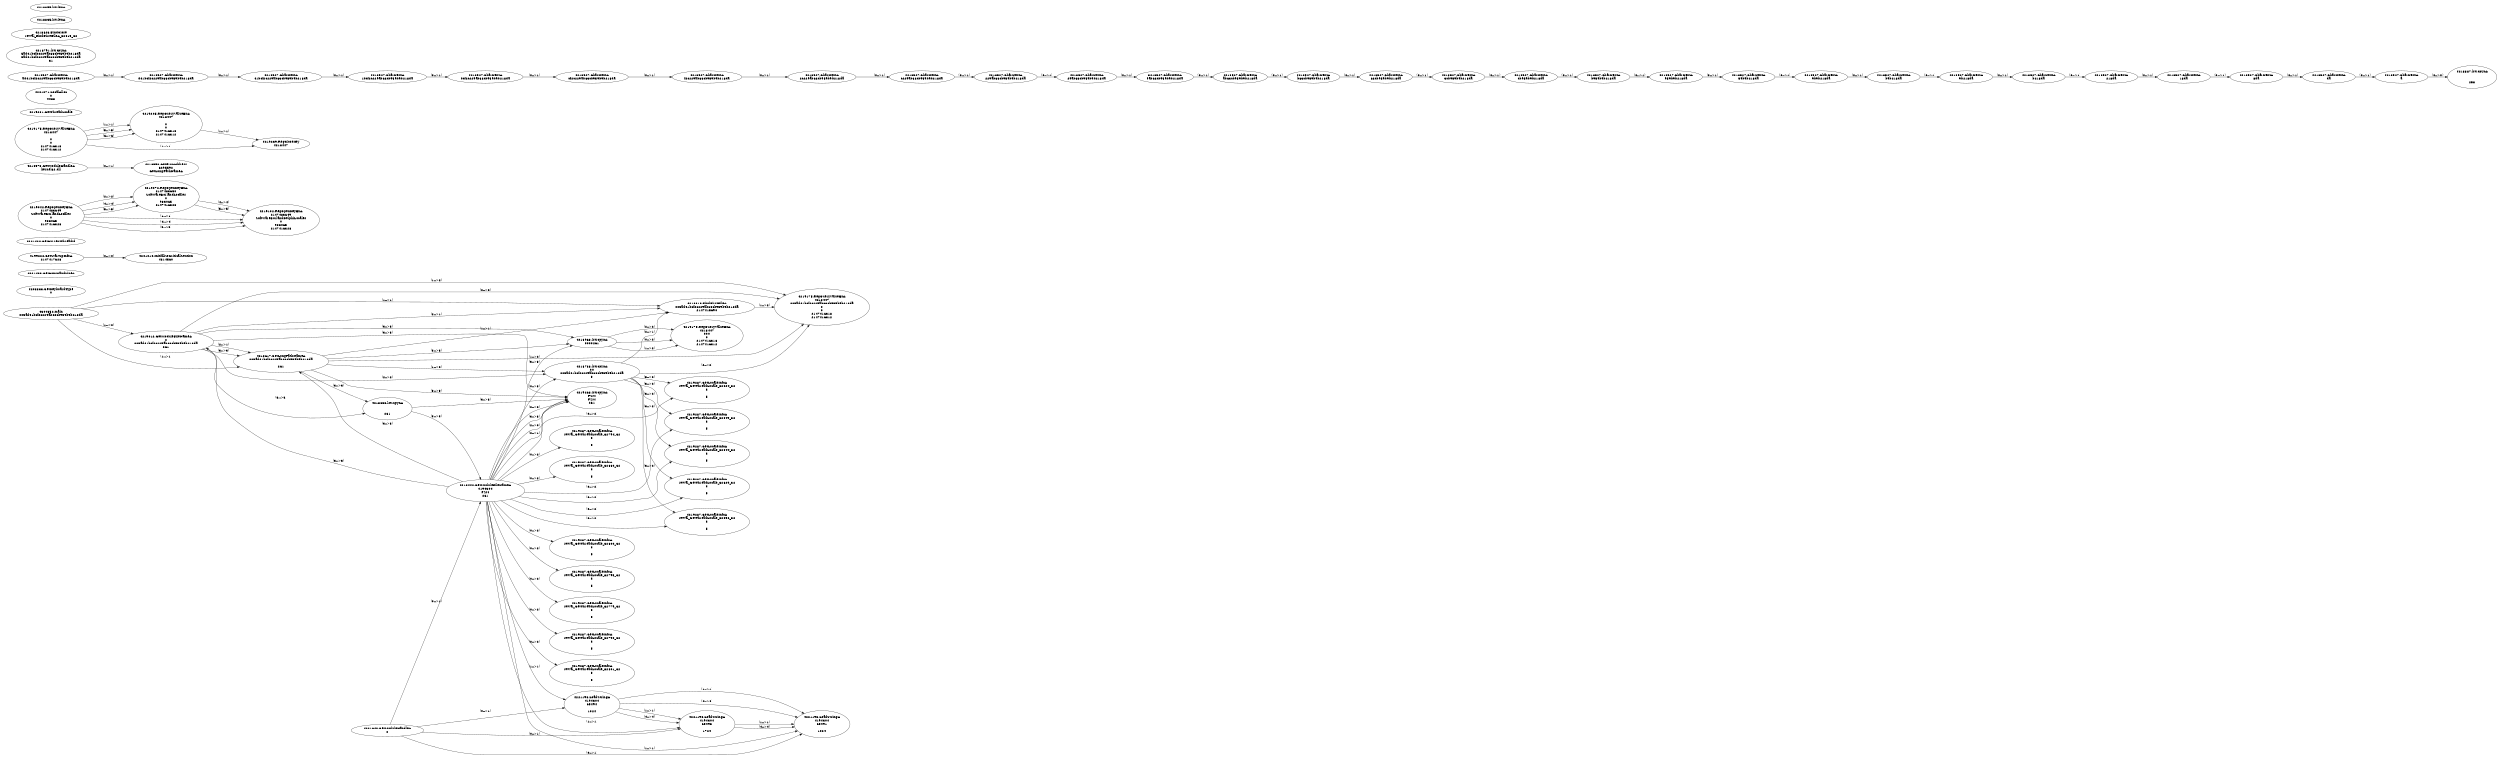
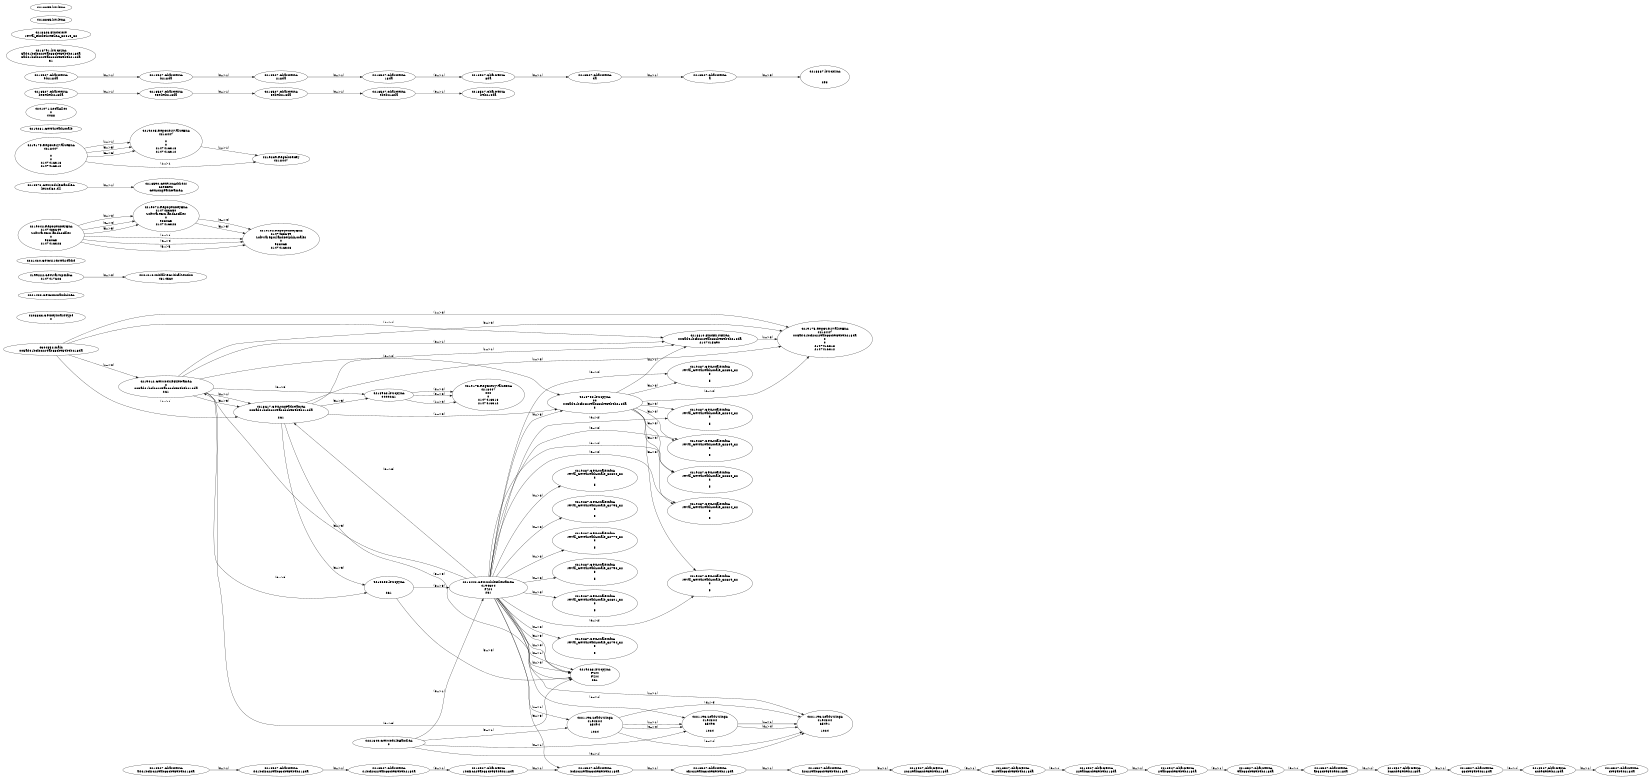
  digraph {
    rankdir=LR
    n1 [label="4304852.main\n005ad41bcf2c229ab63cb959b9b218da"]
    n2 [label="4219012.GetModuleFileNameA\n0\n005ad41bcf2c229ab63cb959b9b218da\n261"]
    n3 [label="4218617.GetLongPathNameA\n005ad41bcf2c229ab63cb959b9b218da\n\n261"]
    n4 [label="4218810.FindFirstFileA\n005ad41bcf2c229ab63cb959b9b218da\n2147415690"]
    n5 [label="4219175.RegQueryValueExA\n4218447\n005ad41bcf2c229ab63cb959b9b218da\n0\n0\n2147416318\n2147416312"]
    n6 [label="4218738.lstrcpynA\n00\n005ad41bcf2c229ab63cb959b9b218da\n3"]
    n7 [label="4218638.lstrcpynA\n\n\n261"]
    n8 [label="4219268.lstrcpynA\nPZM\nPZM\n261"]
    n9 [label="4218963.lstrcpynA\n0000261"]
    n10 [label="4219287.GetLocaleInfoA\nretval_GetThreadLocale_32829_32\n3\n\n5"]
    n11 [label="4219287.GetLocaleInfoA\nretval_GetThreadLocale_32844_32\n3\n\n5"]
    n12 [label="4219287.GetLocaleInfoA\nretval_GetThreadLocale_32880_32\n3\n\n5"]
    n13 [label="4219287.GetLocaleInfoA\nretval_GetThreadLocale_32849_32\n3\n\n5"]
    n14 [label="4219287.GetLocaleInfoA\nretval_GetThreadLocale_32856_32\n3\n\n5"]
    n15 [label="4219287.GetLocaleInfoA\nretval_GetThreadLocale_32824_32\n3\n\n5"]
    n16 [label="4221640.GetModuleHandleA\n0"]
    n17 [label="4218442.GetModuleFileNameA\n4194304\nPZM\n261"]
    n18 [label="4221193.LoadStringA\n4194304\n65494\n\n1024"]
-   n19 [label="4221193.LoadStringA\n4194304\n65493\n\n1724"]
+   n19 [label="4221193.LoadStringA\n4194304\n65493\n\n1024"]
    n20 [label="4221193.LoadStringA\n4194304\n65491\n\n1024"]
    n21 [label="4219287.GetLocaleInfoA\nretval_GetThreadLocale_32800_32\n3\n\n5"]
    n22 [label="4219287.GetLocaleInfoA\nretval_GetThreadLocale_32795_32\n3\n\n5"]
    n23 [label="4219287.GetLocaleInfoA\nretval_GetThreadLocale_32779_32\n3\n\n5"]
    n24 [label="4219287.GetLocaleInfoA\nretval_GetThreadLocale_32790_32\n3\n\n5"]
    n25 [label="4219287.GetLocaleInfoA\nretval_GetThreadLocale_32801_32\n3\n\n5"]
    n26 [label="4219287.GetLocaleInfoA\nretval_GetThreadLocale_32794_32\n3\n\n5"]
    n27 [label="4208833.GetKeyboardType\n0"]
    n28 [label="4221400.GetCommandLineA\n"]
    n29 [label="4199222.GetStartupInfoA\n2147417628"]
    n30 [label="4201010.InitializeCriticalSection\n4314560"]
    n31 [label="4221420.GetCurrentThreadId\n"]
    n32 [label="4219175.RegQueryValueExA\n4218447\n000\n0\n2147416318\n2147416312"]
    n33 [label="4219042.RegOpenKeyExA\n2147483649\nSoftware\Borland\Locales\n0\n983065\n2147416328"]
    n34 [label="4219072.RegOpenKeyExA\n2147483650\nSoftware\Borland\Locales\n0\n983065\n2147416328"]
    n35 [label="4219102.RegOpenKeyExA\n2147483649\nSoftware\Borland\Delphi\Locales\n0\n983065\n2147416328"]
    n36 [label="4218573.GetModuleHandleA\nkernel32.dll"]
    n37 [label="4218590.GetProcAddress\n6295592\nGetLongPathNameA"]
    n38 [label="4219175.RegQueryValueExA\n4218447\n\n0\n0\n2147416318\n2147416312"]
    n39 [label="4219205.RegQueryValueExA\n4218447\n\n0\n0\n2147416318\n2147416312"]
    n40 [label="4219239.RegCloseKey\n4218447"]
    n41 [label="4219281.GetThreadLocale\n"]
    n42 [label="4201071.LocalAlloc\n0\n4088"]
    n43 [label="4218527.CharNextA\nad41bcf2c229ab63cb959b9b218da"]
    n44 [label="4218527.CharNextA\nd41bcf2c229ab63cb959b9b218da"]
    n45 [label="4218527.CharNextA\n41bcf2c229ab63cb959b9b218da"]
    n46 [label="4218527.CharNextA\n1bcf2c229ab63cb959b9b218da"]
    n47 [label="4218527.CharNextA\nbcf2c229ab63cb959b9b218da"]
    n48 [label="4218527.CharNextA\ncf2c229ab63cb959b9b218da"]
    n49 [label="4218527.CharNextA\nf2c229ab63cb959b9b218da"]
    n50 [label="4218527.CharNextA\n2c229ab63cb959b9b218da"]
    n51 [label="4218527.CharNextA\nc229ab63cb959b9b218da"]
    n52 [label="4218527.CharNextA\n229ab63cb959b9b218da"]
    n53 [label="4218527.CharNextA\n29ab63cb959b9b218da"]
-   n54 [label="3218527.CharNextA\n9ab63cb959b9b218da"]
+   n54 [label="4218527.CharNextA\n9ab63cb959b9b218da"]
    n55 [label="4218527.CharNextA\nab63cb959b9b218da"]
    n56 [label="4218527.CharNextA\nb63cb959b9b218da"]
    n57 [label="4218527.CharNextA\n63cb959b9b218da"]
    n58 [label="4218527.CharNextA\n3cb959b9b218da"]
    n59 [label="4218527.CharNextA\ncb959b9b218da"]
    n60 [label="4218527.CharNextA\nb959b9b218da"]
    n61 [label="4218527.CharNextA\n959b9b218da"]
    n62 [label="4218527.CharNextA\n59b9b218da"]
    n63 [label="4218527.CharNextA\n9b9b218da"]
    n64 [label="4218527.CharNextA\nb9b218da"]
    n65 [label="4218527.CharNextA\n9b218da"]
    n66 [label="4218527.CharNextA\nb218da"]
    n67 [label="4218527.CharNextA\n218da"]
    n68 [label="4218527.CharNextA\n18da"]
    n69 [label="4218527.CharNextA\n8da"]
    n70 [label="4218527.CharNextA\nda"]
    n71 [label="4218527.CharNextA\na"]
    n72 [label="4218887.lstrcpynA\n\n\n258"]
    n73 [label="4218791.lstrcpynA\n5ad41bcf2c229ab63cb959b9b218da\n5ad41bcf2c229ab63cb959b9b218da\n31"]
    n74 [label="4218823.FindClose\nretval_FindFirstFileA_32815_32"]
    n75 [label="4218835.lstrlenA\n"]
    n76 [label="4218899.lstrlenA\n"]
    n1 -> n2 [label="(1-->2)"]
    n1 -> n3 [label="(1-->1)"]
    n1 -> n4 [label="(1-->1)"]
    n1 -> n5 [label="(1-->2)"]
    n2 -> n3 [label="(2-->1)"]
    n2 -> n3 [label="(3-->3)"]
    n2 -> n4 [label="(2-->1)"]
    n2 -> n5 [label="(2-->2)"]
    n2 -> n6 [label="(2-->2)"]
    n2 -> n7 [label="(3-->3)"]
    n2 -> n8 [label="(3-->3)"]
    n2 -> n9 [label="(3-->3)"]
    n3 -> n4 [label="(1-->1)"]
    n3 -> n5 [label="(1-->2)"]
    n3 -> n6 [label="(1-->2)"]
    n3 -> n7 [label="(3-->3)"]
    n3 -> n8 [label="(3-->3)"]
    n3 -> n9 [label="(3-->3)"]
    n4 -> n5 [label="(1-->2)"]
    n6 -> n4 [label="(2-->1)"]
    n6 -> n5 [label="(2-->2)"]
    n6 -> n10 [label="(3-->2)"]
    n6 -> n11 [label="(3-->2)"]
+   n6 -> n12 [label="(3-->2)"]
    n6 -> n13 [label="(3-->2)"]
    n6 -> n14 [label="(3-->2)"]
    n6 -> n15 [label="(3-->2)"]
    n7 -> n8 [label="(3-->3)"]
    n7 -> n17 [label="(3-->3)"]
    n9 -> n32 [label="(1-->2)"]
    n9 -> n32 [label="(2-->2)"]
    n9 -> n32 [label="(0-->2)"]
    n16 -> n17 [label="(0-->1)"]
    n16 -> n18 [label="(0-->1)"]
    n16 -> n19 [label="(0-->1)"]
    n16 -> n20 [label="(0-->1)"]
    n17 -> n2 [label="(3-->3)"]
    n17 -> n3 [label="(3-->3)"]
    n17 -> n6 [label="(0-->3)"]
    n17 -> n8 [label="(2-->1)"]
    n17 -> n8 [label="(2-->2)"]
    n17 -> n8 [label="(3-->3)"]
    n17 -> n8 [label="(2-->0)"]
-   n17 -> n9 [label="(3-->3)"]
+   n17 -> n47 [label="(3-->3)"]
    n17 -> n10 [label="(0-->2)"]
    n17 -> n11 [label="(0-->2)"]
    n17 -> n12 [label="(0-->2)"]
    n17 -> n13 [label="(0-->2)"]
    n17 -> n14 [label="(0-->2)"]
    n17 -> n15 [label="(0-->2)"]
    n17 -> n18 [label="(1-->1)"]
    n17 -> n19 [label="(1-->1)"]
    n17 -> n20 [label="(1-->1)"]
    n17 -> n21 [label="(0-->2)"]
    n17 -> n22 [label="(0-->2)"]
    n17 -> n23 [label="(0-->2)"]
    n17 -> n24 [label="(0-->2)"]
    n17 -> n25 [label="(0-->2)"]
    n17 -> n26 [label="(0-->2)"]
    n18 -> n19 [label="(1-->1)"]
    n18 -> n19 [label="(4-->4)"]
    n18 -> n20 [label="(1-->1)"]
    n18 -> n20 [label="(4-->4)"]
    n19 -> n20 [label="(1-->1)"]
    n19 -> n20 [label="(4-->4)"]
    n29 -> n30 [label="(0-->0)"]
    n33 -> n34 [label="(2-->2)"]
    n33 -> n34 [label="(4-->4)"]
    n33 -> n34 [label="(5-->5)"]
    n33 -> n35 [label="(1-->1)"]
    n33 -> n35 [label="(4-->4)"]
    n33 -> n35 [label="(5-->5)"]
    n34 -> n35 [label="(4-->4)"]
    n34 -> n35 [label="(5-->5)"]
    n36 -> n37 [label="(0-->1)"]
    n38 -> n39 [label="(1-->1)"]
    n38 -> n39 [label="(5-->5)"]
    n38 -> n39 [label="(6-->6)"]
    n38 -> n40 [label="(1-->1)"]
    n39 -> n40 [label="(1-->1)"]
    n43 -> n44 [label="(0-->1)"]
    n44 -> n45 [label="(0-->1)"]
    n45 -> n46 [label="(0-->1)"]
    n46 -> n47 [label="(0-->1)"]
    n47 -> n48 [label="(0-->1)"]
    n48 -> n49 [label="(0-->1)"]
    n49 -> n50 [label="(0-->1)"]
    n50 -> n51 [label="(0-->1)"]
    n51 -> n52 [label="(0-->1)"]
    n52 -> n53 [label="(0-->1)"]
    n53 -> n54 [label="(0-->1)"]
    n54 -> n55 [label="(0-->1)"]
    n55 -> n56 [label="(0-->1)"]
    n56 -> n57 [label="(0-->1)"]
    n57 -> n58 [label="(0-->1)"]
    n58 -> n59 [label="(0-->1)"]
-   n59 -> n60 [label="(0-->1)"]
    n60 -> n61 [label="(0-->1)"]
    n61 -> n62 [label="(0-->1)"]
    n62 -> n63 [label="(0-->1)"]
    n63 -> n64 [label="(0-->1)"]
-   n64 -> n65 [label="(0-->1)"]
    n65 -> n66 [label="(0-->1)"]
    n66 -> n67 [label="(0-->1)"]
    n67 -> n68 [label="(0-->1)"]
    n68 -> n69 [label="(0-->1)"]
    n69 -> n70 [label="(0-->1)"]
    n70 -> n71 [label="(0-->1)"]
    n71 -> n72 [label="(0-->0)"]
  }
